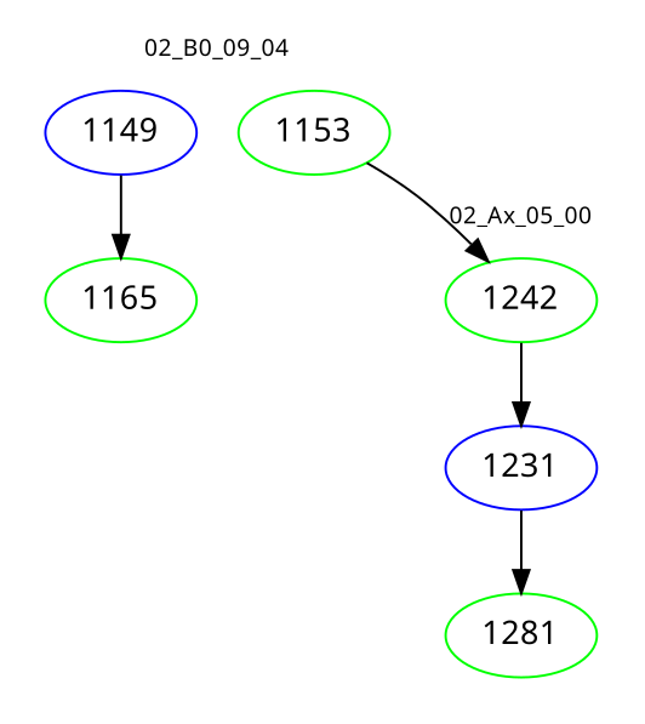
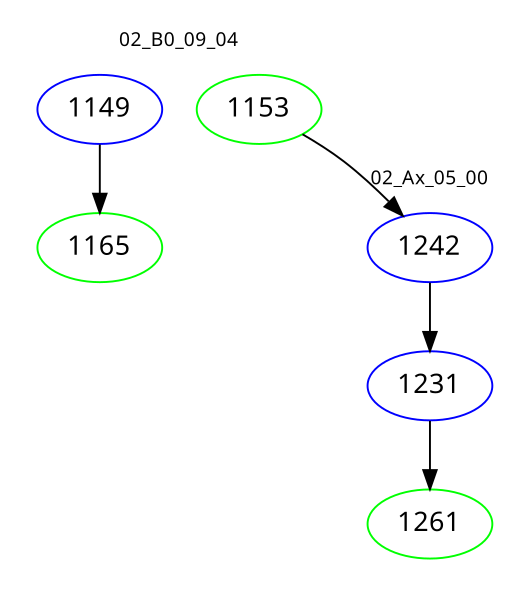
  digraph {
    fontname="Noto Sans"
    node [color=green fontname="Noto Sans"]
    edge [color=black fontname="Noto Sans"]
-   n1 [label=1242]
+   n1 [color=blue label=1242]
    n2 [color=blue label=1231]
-   n3 [label=1281]
+   n3 [label=1261]
    n4 [label=1153]
    n5 [color=blue label=1149]
    n6 [label=1165]
    subgraph cluster_1 {
      color=white
      fontsize=10
      label="02_Ax_05_00"
      n1
      n2
      n3
    }
    subgraph cluster_2 {
      color=white
      fontsize=10
      label="02_B0_09_04"
      n4
      n5
      n6
    }
    n1 -> n2
    n2 -> n3
    n4 -> n1
    n5 -> n6
  }
